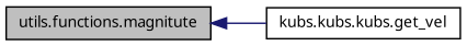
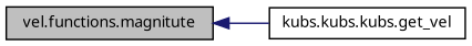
  digraph {
    rankdir=LR
    fontname="Noto Sans"
    node [color=black fontname="Noto Sans" fontsize=10 shape=record style=filled]
-   n1 [fillcolor=grey75 fontcolor=black height=0.2 label="utils.functions.magnitute" width=0.4]
+   n1 [fillcolor=grey75 fontcolor=black height=0.2 label="vel.functions.magnitute" width=0.4]
    n2 [fillcolor=white height=0.2 label="kubs.kubs.kubs.get_vel" width=0.4]
    n1 -> n2 [color=midnightblue dir=back fontname="Noto Sans" fontsize=10 labelfontname=Helvetica labelfontsize=10 style=solid]
  }
